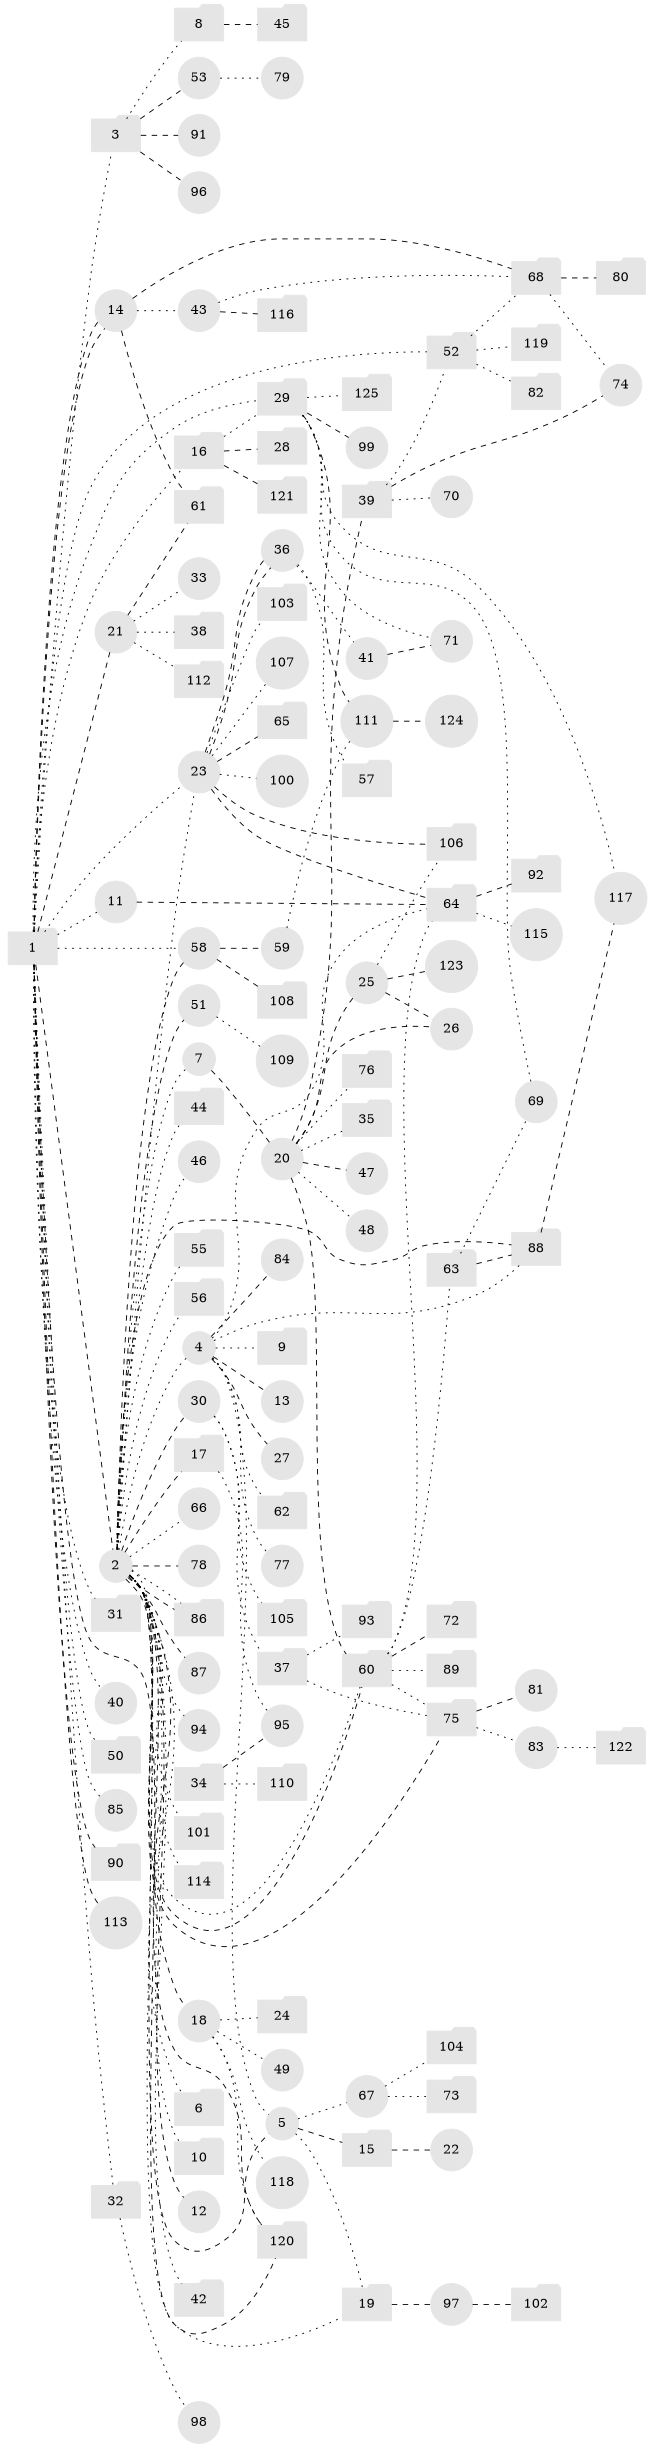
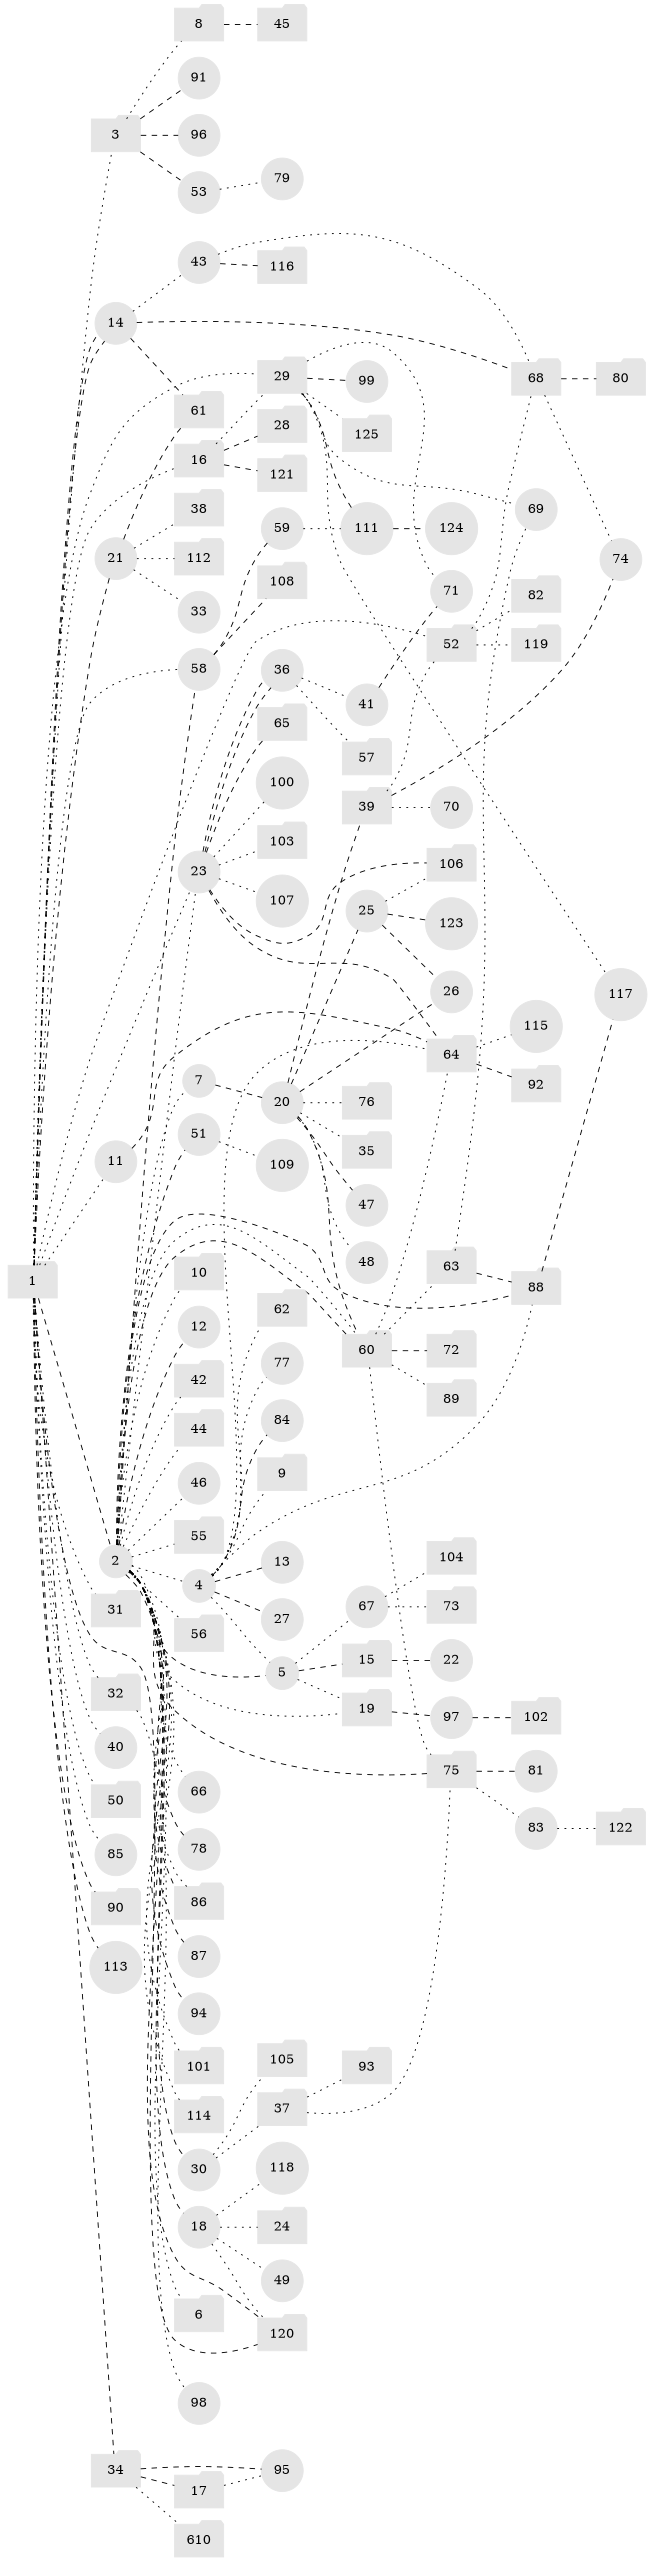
  graph {
    rankdir=LR
    node [color=gray90 shape=folder style=filled]
    edge [style=dotted]
    2 [shape=circle]
    1
    3
    11 [shape=circle]
    14 [shape=circle]
    16
    21 [shape=circle]
    23 [shape=circle]
    29
    31
    32
    34
    40 [shape=circle]
    50
    52
    58 [shape=circle]
    85 [shape=circle]
    90
    113 [shape=circle]
    120
    4 [shape=circle]
    5 [shape=circle]
    6
    7 [shape=circle]
    10
    12 [shape=circle]
    17
    18 [shape=circle]
    19
    30 [shape=circle]
    42
    44
    46 [shape=circle]
    51 [shape=circle]
    55
    56
    60
    66 [shape=circle]
    75
    78 [shape=circle]
    86
    87 [shape=circle]
    88
    94 [shape=circle]
    101
    114
    8
    53 [shape=circle]
    91 [shape=circle]
    96 [shape=circle]
    64
    43 [shape=circle]
    61
    68
    28
    121
    33 [shape=circle]
    38
    112
    36 [shape=circle]
    65
    100 [shape=circle]
    103
    106
    107 [shape=circle]
    69 [shape=circle]
    71 [shape=circle]
    99 [shape=circle]
    111 [shape=circle]
    117 [shape=circle]
    125
    98 [shape=circle]
    95 [shape=circle]
-   110
+   110 [label=610]
    82
    119
    59 [shape=circle]
    108
    9
    13 [shape=circle]
    27 [shape=circle]
    62
    77 [shape=circle]
    84 [shape=circle]
    15
    67 [shape=circle]
    20 [shape=circle]
    24
    49 [shape=circle]
    118 [shape=circle]
    97 [shape=circle]
    37
    105
    109 [shape=circle]
    63
    72
    89
    81 [shape=circle]
    83 [shape=circle]
    45
    79 [shape=circle]
    92
    115 [shape=circle]
    22 [shape=circle]
    73
    104
    25 [shape=circle]
    26 [shape=circle]
    35
    39
    47 [shape=circle]
    48 [shape=circle]
    76
    116
    74 [shape=circle]
    80
    102
    123 [shape=circle]
    70 [shape=circle]
    41 [shape=circle]
    57
    124 [shape=circle]
    93
    122
    2 -- 23
    2 -- 58 [style=dashed]
    2 -- 120 [style=dashed]
    2 -- 4
    2 -- 5 [style=dashed]
    2 -- 6
    2 -- 7
    2 -- 10
    2 -- 12 [style=dashed]
-   2 -- 17 [style=dashed]
+   34 -- 17 [style=dashed]
    2 -- 18 [style=dashed]
    2 -- 19
    2 -- 30 [style=dashed]
    2 -- 42
    2 -- 44
    2 -- 46
    2 -- 51 [style=dashed]
    2 -- 55
    2 -- 56
    2 -- 60 [style=dashed]
    2 -- 60
    2 -- 66
    2 -- 75 [style=dashed]
    2 -- 78 [style=dashed]
    2 -- 86 [style=dashed]
    2 -- 86
    2 -- 87 [style=dashed]
    2 -- 88 [style=dashed]
-   2 -- 94
+   2 -- 94 [style=dashed]
    2 -- 101
    2 -- 114
    1 -- 2 [style=dashed]
    1 -- 3
    1 -- 11
    1 -- 14 [style=dashed]
    1 -- 14 [style=dashed]
    1 -- 16
    1 -- 21 [style=dashed]
    1 -- 23
    1 -- 29
    1 -- 31
    1 -- 32
+   1 -- 34 [style=dashed]
    1 -- 40
    1 -- 50
    1 -- 52
    1 -- 58
    1 -- 85
    1 -- 90 [style=dashed]
    1 -- 113 [style=dashed]
    1 -- 120 [style=dashed]
    3 -- 8
    3 -- 53 [style=dashed]
    3 -- 91 [style=dashed]
    3 -- 96 [style=dashed]
    11 -- 64 [style=dashed]
    14 -- 43
    14 -- 61 [style=dashed]
    14 -- 68 [style=dashed]
    16 -- 29
    16 -- 28 [style=dashed]
    16 -- 121 [style=dashed]
    21 -- 61 [style=dashed]
    21 -- 33
    21 -- 38
    21 -- 112
    23 -- 64 [style=dashed]
    23 -- 36 [style=dashed]
    23 -- 36 [style=dashed]
    23 -- 65 [style=dashed]
    23 -- 100
    23 -- 103
    23 -- 106 [style=dashed]
    23 -- 107
    29 -- 69
    29 -- 71
    29 -- 99 [style=dashed]
    29 -- 111 [style=dashed]
    29 -- 117
    29 -- 125
    32 -- 98
    34 -- 95 [style=dashed]
    34 -- 110
    52 -- 68
    52 -- 82
    52 -- 119
    58 -- 59 [style=dashed]
    58 -- 108 [style=dashed]
    4 -- 5
    4 -- 88
    4 -- 64
    4 -- 9
    4 -- 13 [style=dashed]
    4 -- 27 [style=dashed]
    4 -- 62
    4 -- 77
    4 -- 84 [style=dashed]
    5 -- 19
    5 -- 15 [style=dashed]
    5 -- 67
    7 -- 20 [style=dashed]
    17 -- 95
    18 -- 120
    18 -- 24
    18 -- 49
    18 -- 118
    19 -- 97 [style=dashed]
    30 -- 37
    30 -- 105
    51 -- 109
    60 -- 75
    60 -- 64
    60 -- 63
    60 -- 72 [style=dashed]
    60 -- 89
    75 -- 81 [style=dashed]
    75 -- 83
    88 -- 117 [style=dashed]
    8 -- 45 [style=dashed]
    53 -- 79
    64 -- 92 [style=dashed]
    64 -- 115
    43 -- 68
    43 -- 116 [style=dashed]
    68 -- 74
    68 -- 80 [style=dashed]
    36 -- 41
    36 -- 57
    111 -- 124 [style=dashed]
    59 -- 111
    15 -- 22 [style=dashed]
    67 -- 73
    67 -- 104
    20 -- 60 [style=dashed]
    20 -- 25 [style=dashed]
    20 -- 26 [style=dashed]
    20 -- 35
    20 -- 39 [style=dashed]
    20 -- 47 [style=dashed]
    20 -- 48
    20 -- 76
    97 -- 102 [style=dashed]
    37 -- 75
    37 -- 93
    63 -- 88 [style=dashed]
    63 -- 69
    83 -- 122
    25 -- 106
    25 -- 26 [style=dashed]
    25 -- 123 [style=dashed]
    39 -- 52
    39 -- 74 [style=dashed]
    39 -- 70
    41 -- 71 [style=dashed]
  }
